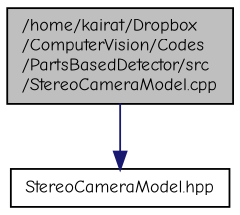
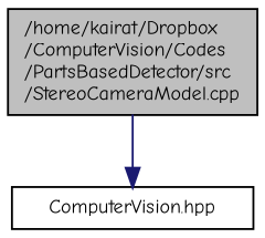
  digraph {
    fontname="Comic Neue"
    node [color=black fontname="Comic Neue" fontsize=10 shape=record style=filled]
    n1 [fillcolor=grey75 fontcolor=black height=0.2 label="/home/kairat/Dropbox\l/ComputerVision/Codes\l/PartsBasedDetector/src\l/StereoCameraModel.cpp" width=0.4]
-   n2 [fillcolor=white height=0.2 label="StereoCameraModel.hpp" width=0.4]
+   n2 [fillcolor=white height=0.2 label="ComputerVision.hpp" width=0.4]
    n1 -> n2 [color=midnightblue fontname="Comic Neue" fontsize=10 labelfontname=Helvetica labelfontsize=10 style=solid]
  }
